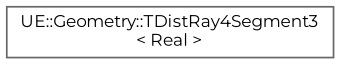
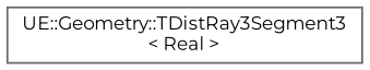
  digraph {
    rankdir=TB
    fontname=Montserrat
-   n1 [color=grey40 fillcolor=white fontname=Montserrat fontsize=10 height=0.2 label="UE::Geometry::TDistRay4Segment3\l\< Real \>" shape=box style=filled width=0.4]
+   n1 [color=grey40 fillcolor=white fontname=Montserrat fontsize=10 height=0.2 label="UE::Geometry::TDistRay3Segment3\l\< Real \>" shape=box style=filled width=0.4]
  }
